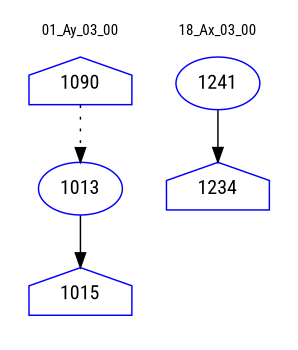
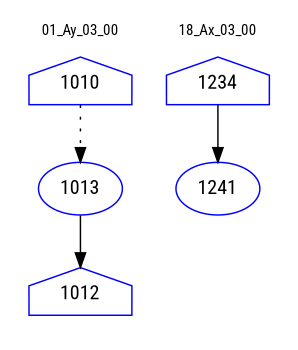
  digraph {
    fontname="Roboto Condensed"
    node [color=blue fontname="Roboto Condensed" shape=house]
    edge [color=black fontname="Roboto Condensed" style=solid]
    n1 [label=1013 shape=ellipse]
-   n2 [label=1090]
-   n3 [label=1015]
+   n2 [label=1010]
+   n3 [label=1012]
    n4 [label=1234]
    n5 [label=1241 shape=ellipse]
    subgraph cluster_1 {
      color=white
      fontsize=10
      label="01_Ay_03_00"
      n1
      n2
      n3
    }
    subgraph cluster_2 {
      color=white
      fontsize=10
      label="18_Ax_03_00"
      n4
      n5
    }
    n1 -> n3
    n2 -> n1 [style=dotted]
-   n5 -> n4
+   n4 -> n5
  }
